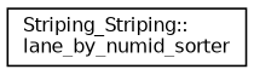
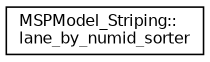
  digraph {
    rankdir=TB
-   n1 [color=black fillcolor=white fontname=Helvetica fontsize=10 height=0.2 label="Striping_Striping::\llane_by_numid_sorter" shape=record style=filled width=0.4]
+   n1 [color=black fillcolor=white fontname=Helvetica fontsize=10 height=0.2 label="MSPModel_Striping::\llane_by_numid_sorter" shape=record style=filled width=0.4]
  }
